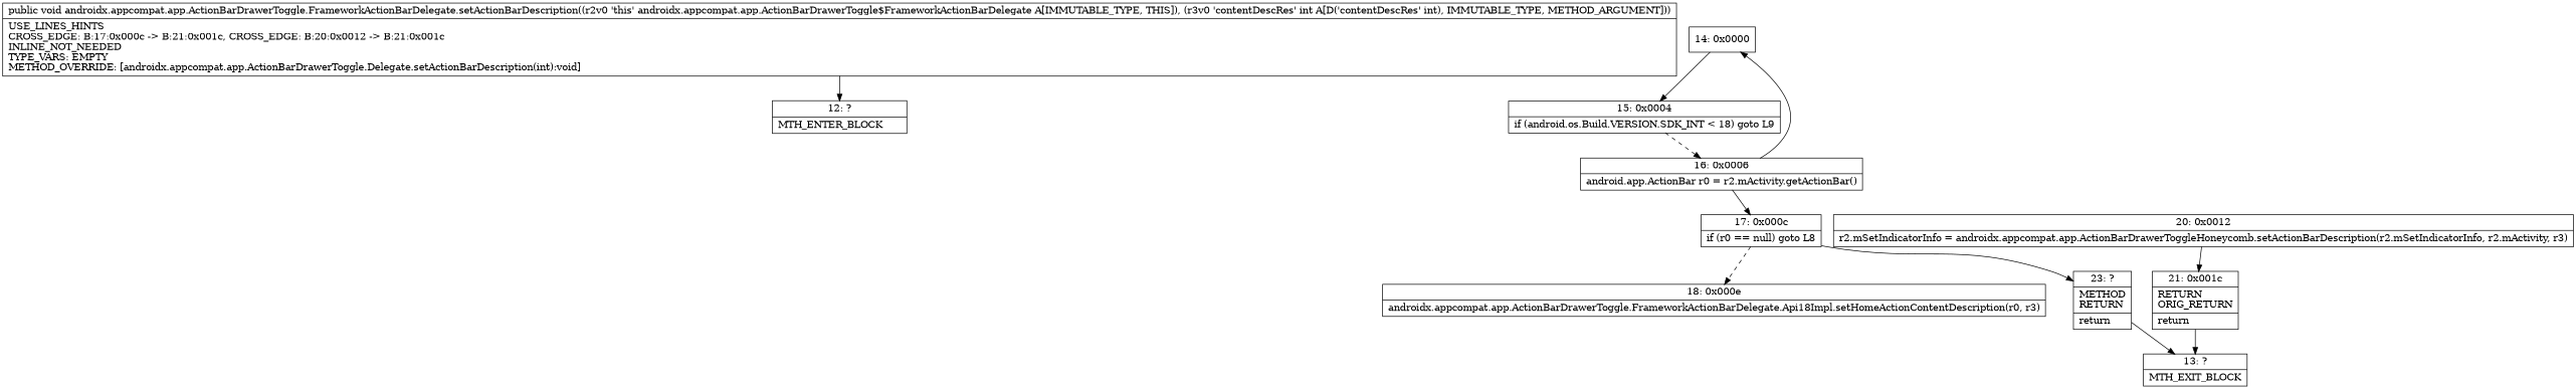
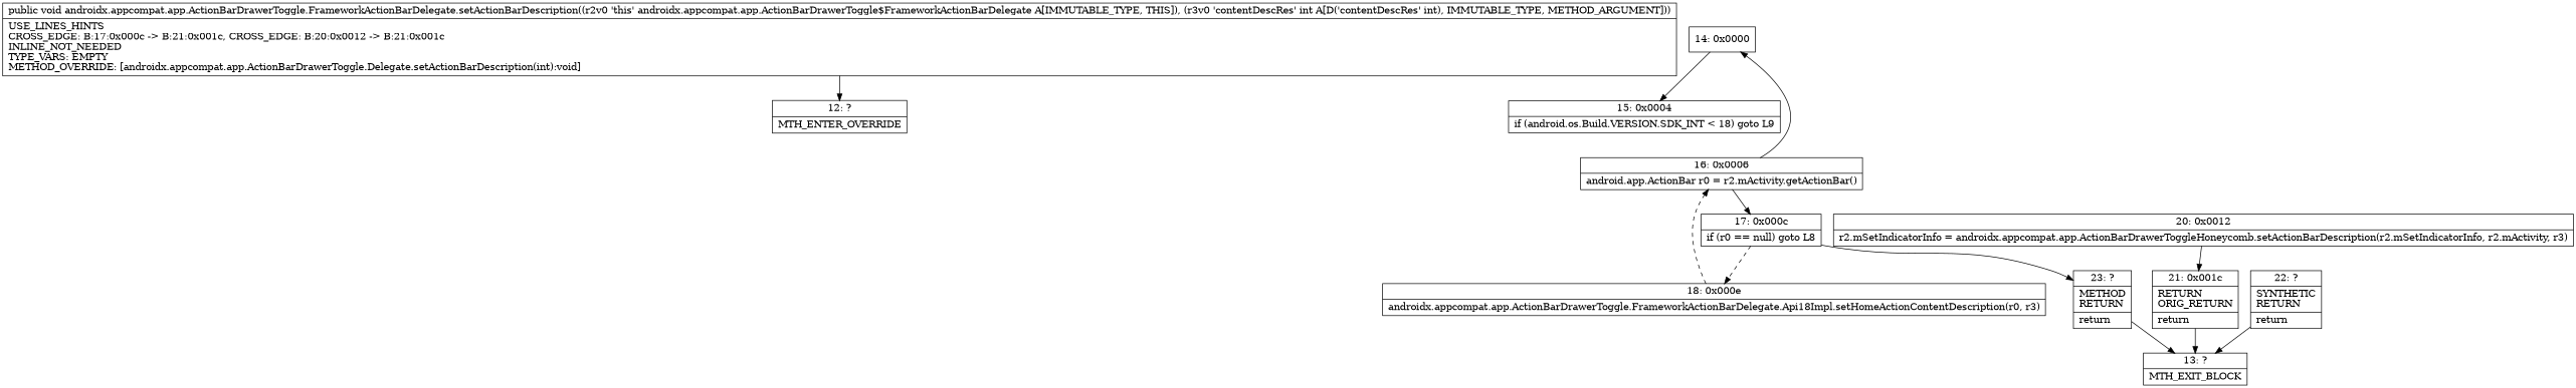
  digraph {
    node [shape=record]
-   n1 [label="{12\:\ ?|MTH_ENTER_BLOCK\l}"]
+   n1 [label="{12\:\ ?|MTH_ENTER_OVERRIDE\l}"]
    n2 [label="{14\:\ 0x0000}"]
    n3 [label="{15\:\ 0x0004|if (android.os.Build.VERSION.SDK_INT \< 18) goto L9\l}"]
    n4 [label="{16\:\ 0x0006|android.app.ActionBar r0 = r2.mActivity.getActionBar()\l}"]
    n5 [label="{17\:\ 0x000c|if (r0 == null) goto L8\l}"]
    n6 [label="{20\:\ 0x0012|r2.mSetIndicatorInfo = androidx.appcompat.app.ActionBarDrawerToggleHoneycomb.setActionBarDescription(r2.mSetIndicatorInfo, r2.mActivity, r3)\l}"]
    n7 [label="{21\:\ 0x001c|RETURN\lORIG_RETURN\l|return\l}"]
    n8 [label="{18\:\ 0x000e|androidx.appcompat.app.ActionBarDrawerToggle.FrameworkActionBarDelegate.Api18Impl.setHomeActionContentDescription(r0, r3)\l}"]
    n9 [label="{23\:\ ?|METHOD\lRETURN\l|return\l}"]
    n10 [label="{13\:\ ?|MTH_EXIT_BLOCK\l}"]
+   n11 [label="{22\:\ ?|SYNTHETIC\lRETURN\l|return\l}"]
    n12 [label="{public void androidx.appcompat.app.ActionBarDrawerToggle.FrameworkActionBarDelegate.setActionBarDescription((r2v0 'this' androidx.appcompat.app.ActionBarDrawerToggle$FrameworkActionBarDelegate A[IMMUTABLE_TYPE, THIS]), (r3v0 'contentDescRes' int A[D('contentDescRes' int), IMMUTABLE_TYPE, METHOD_ARGUMENT]))  | USE_LINES_HINTS\lCROSS_EDGE: B:17:0x000c \-\> B:21:0x001c, CROSS_EDGE: B:20:0x0012 \-\> B:21:0x001c\lINLINE_NOT_NEEDED\lTYPE_VARS: EMPTY\lMETHOD_OVERRIDE: [androidx.appcompat.app.ActionBarDrawerToggle.Delegate.setActionBarDescription(int):void]\l}"]
    n2 -> n3
-   n3 -> n4 [style=dashed]
+   n8 -> n4 [style=dashed]
    n4 -> n2
    n4 -> n5
    n5 -> n8 [style=dashed]
    n5 -> n9
    n6 -> n7
    n7 -> n10
    n9 -> n10
+   n11 -> n10
    n12 -> n1
  }
